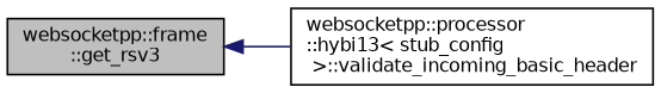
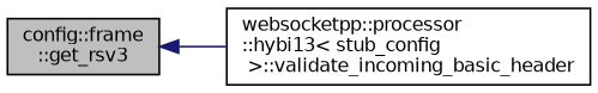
  digraph {
    rankdir=LR
    node [color=black fontname=Helvetica fontsize=10 shape=record style=filled]
-   n1 [fillcolor=grey75 fontcolor=black height=0.2 label="websocketpp::frame\l::get_rsv3" width=0.4]
+   n1 [fillcolor=grey75 fontcolor=black height=0.2 label="config::frame\l::get_rsv3" width=0.4]
    n2 [fillcolor=white height=0.2 label="websocketpp::processor\l::hybi13\< stub_config\l \>::validate_incoming_basic_header" width=0.4]
    n1 -> n2 [color=midnightblue dir=back fontname=Helvetica fontsize=10 labelfontname=Helvetica labelfontsize=10 style=solid]
  }
